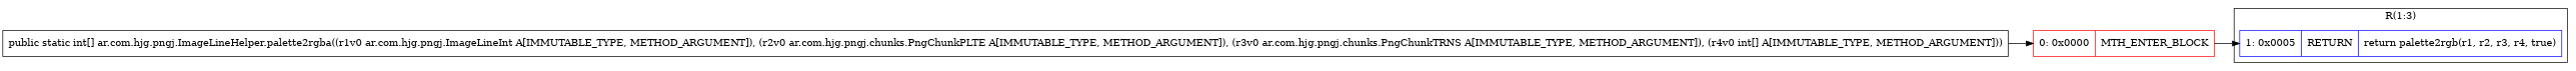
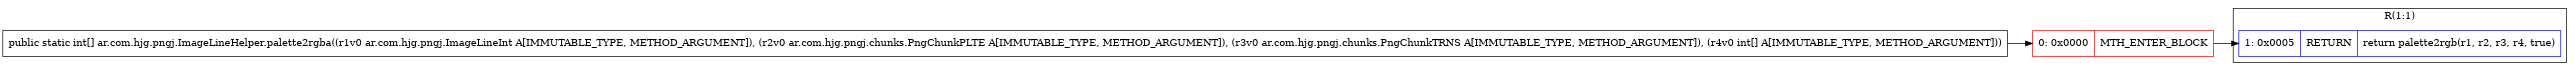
  digraph {
    rankdir=LR
    node [shape=record]
    n1 [color=blue label="{1\:\ 0x0005|RETURN\l|return palette2rgb(r1, r2, r3, r4, true)\l}"]
    n2 [color=red label="{0\:\ 0x0000|MTH_ENTER_BLOCK\l}"]
    n3 [label="{public static int[] ar.com.hjg.pngj.ImageLineHelper.palette2rgba((r1v0 ar.com.hjg.pngj.ImageLineInt A[IMMUTABLE_TYPE, METHOD_ARGUMENT]), (r2v0 ar.com.hjg.pngj.chunks.PngChunkPLTE A[IMMUTABLE_TYPE, METHOD_ARGUMENT]), (r3v0 ar.com.hjg.pngj.chunks.PngChunkTRNS A[IMMUTABLE_TYPE, METHOD_ARGUMENT]), (r4v0 int[] A[IMMUTABLE_TYPE, METHOD_ARGUMENT])) }"]
    subgraph cluster_1 {
-     label="R(1:3)"
+     label="R(1:1)"
      n1
    }
    n2 -> n1
    n3 -> n2
  }
